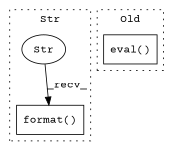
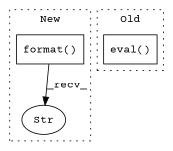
  digraph {
    fontname="Courier Prime"
    node [a=75 s=7525 shape=box fontname="Courier Prime"]
    n1 [l=126 label="format()"]
    n2 [a=66 l=56 label=Str shape=ellipse]
    n3 [l=14 label="eval()" s=7600]
    subgraph cluster_1 {
-     label=Str
+     label=New
      style=dotted
      n1
      n2
    }
    subgraph cluster_2 {
      label=Old
      style=dotted
      n3
    }
-   n2 -> n1 [label=_recv_ fontname="Courier Prime"]
+   n1 -> n2 [label=_recv_ fontname="Courier Prime"]
  }
